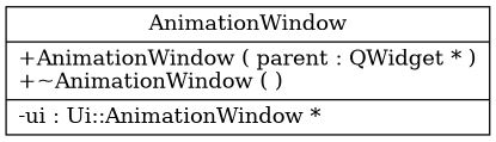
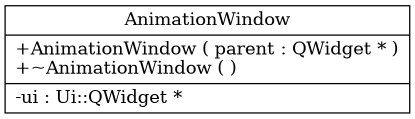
  digraph {
    rankdir=RL
-   n1 [label="AnimationWindow\n|+AnimationWindow ( parent : QWidget * )\l+~AnimationWindow (  )\l|-ui : Ui::AnimationWindow *\l" shape=record]
+   n1 [label="AnimationWindow\n|+AnimationWindow ( parent : QWidget * )\l+~AnimationWindow (  )\l|-ui : Ui::QWidget *\l" shape=record]
  }
